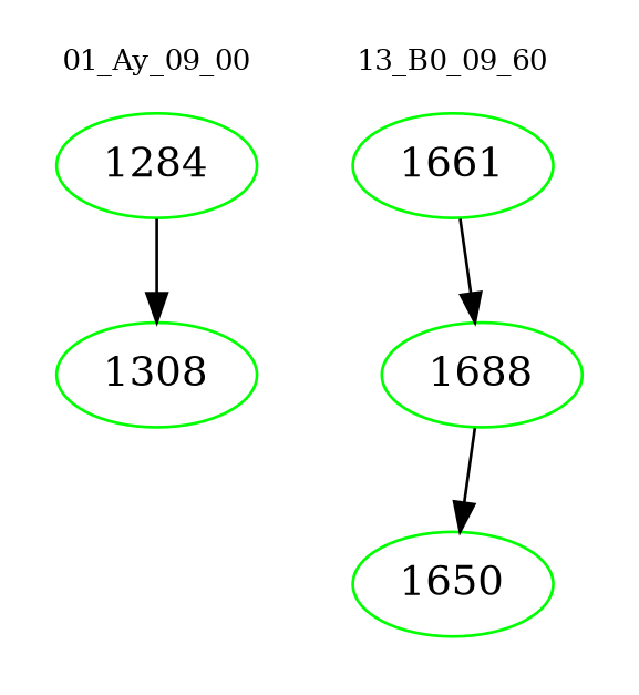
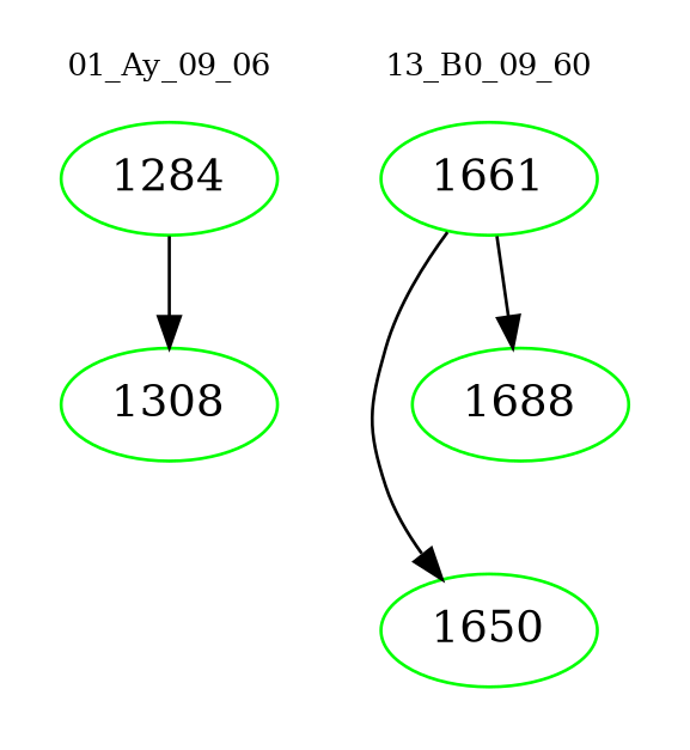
  digraph {
    node [color=green]
    edge [color=black]
    n1 [label=1284]
    n2 [label=1308]
    n3 [label=1661]
    n4 [label=1650]
    n5 [label=1688]
    subgraph cluster_1 {
      color=white
      fontsize=10
-     label="01_Ay_09_00"
+     label="01_Ay_09_06"
      n1
      n2
    }
    subgraph cluster_2 {
      color=white
      fontsize=10
      label="13_B0_09_60"
      n3
      n4
      n5
    }
    n1 -> n2
-   n5 -> n4
+   n3 -> n4
    n3 -> n5
  }
